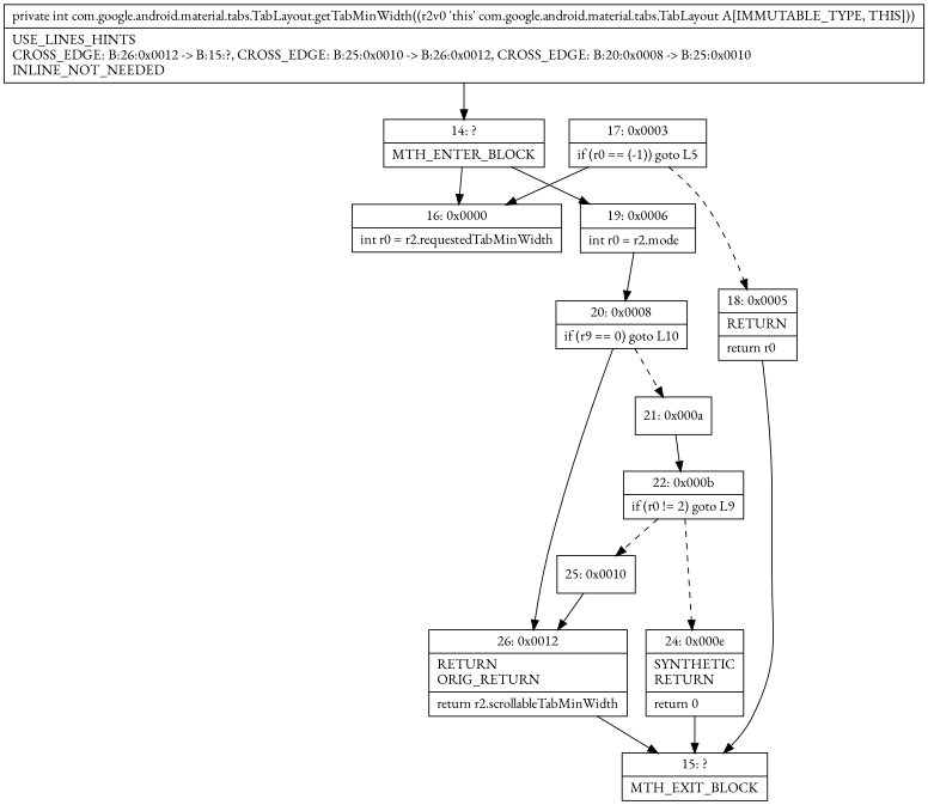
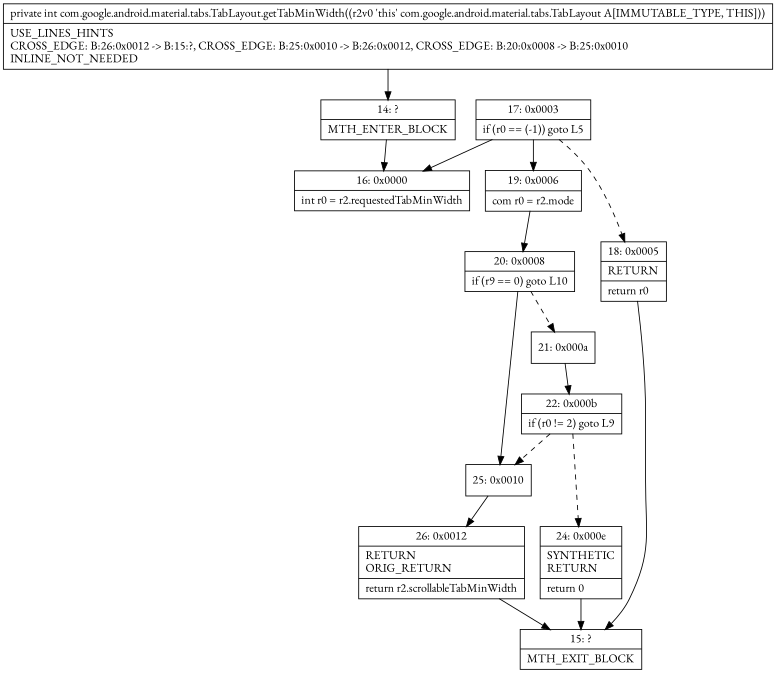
  digraph {
    fontname="EB Garamond"
    node [fontname="EB Garamond" shape=record]
    edge [fontname="EB Garamond"]
    n1 [label="{14\:\ ?|MTH_ENTER_BLOCK\l}"]
    n2 [label="{16\:\ 0x0000|int r0 = r2.requestedTabMinWidth\l}"]
    n3 [label="{17\:\ 0x0003|if (r0 == (\-1)) goto L5\l}"]
    n4 [label="{18\:\ 0x0005|RETURN\l|return r0\l}"]
-   n5 [label="{19\:\ 0x0006|int r0 = r2.mode\l}"]
+   n5 [label="{19\:\ 0x0006|com r0 = r2.mode\l}"]
    n6 [label="{15\:\ ?|MTH_EXIT_BLOCK\l}"]
    n7 [label="{20\:\ 0x0008|if (r9 == 0) goto L10\l}"]
    n8 [label="{21\:\ 0x000a}"]
    n9 [label="{25\:\ 0x0010}"]
    n10 [label="{22\:\ 0x000b|if (r0 != 2) goto L9\l}"]
    n11 [label="{26\:\ 0x0012|RETURN\lORIG_RETURN\l|return r2.scrollableTabMinWidth\l}"]
    n12 [label="{24\:\ 0x000e|SYNTHETIC\lRETURN\l|return 0\l}"]
    n13 [label="{private int com.google.android.material.tabs.TabLayout.getTabMinWidth((r2v0 'this' com.google.android.material.tabs.TabLayout A[IMMUTABLE_TYPE, THIS]))  | USE_LINES_HINTS\lCROSS_EDGE: B:26:0x0012 \-\> B:15:?, CROSS_EDGE: B:25:0x0010 \-\> B:26:0x0012, CROSS_EDGE: B:20:0x0008 \-\> B:25:0x0010\lINLINE_NOT_NEEDED\l}"]
    n1 -> n2
    n3 -> n2
    n3 -> n4 [style=dashed]
-   n1 -> n5
+   n3 -> n5
    n4 -> n6
    n5 -> n7
    n7 -> n8 [style=dashed]
-   n7 -> n11
+   n7 -> n9
    n8 -> n10
    n9 -> n11
    n10 -> n9 [style=dashed]
    n10 -> n12 [style=dashed]
    n11 -> n6
    n12 -> n6
    n13 -> n1
  }
